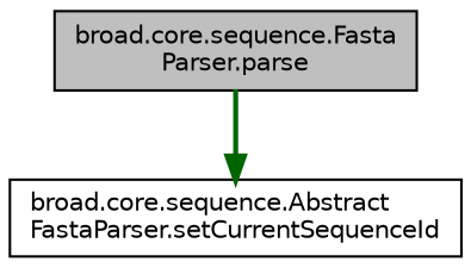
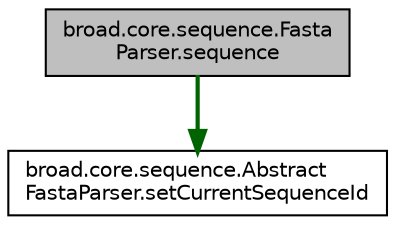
  digraph {
    rankdir=TB
    node [color=black fontname=Helvetica fontsize=10 shape=record style=filled]
-   n1 [fillcolor=grey75 fontcolor=black height=0.2 label="broad.core.sequence.Fasta\lParser.parse" width=0.4]
+   n1 [fillcolor=grey75 fontcolor=black height=0.2 label="broad.core.sequence.Fasta\lParser.sequence" width=0.4]
    n2 [fillcolor=white height=0.2 label="broad.core.sequence.Abstract\lFastaParser.setCurrentSequenceId" width=0.4]
    n1 -> n2 [color=darkgreen fontname=Helvetica fontsize=10 labelfontname=Helvetica labelfontsize=10 style=bold]
  }
